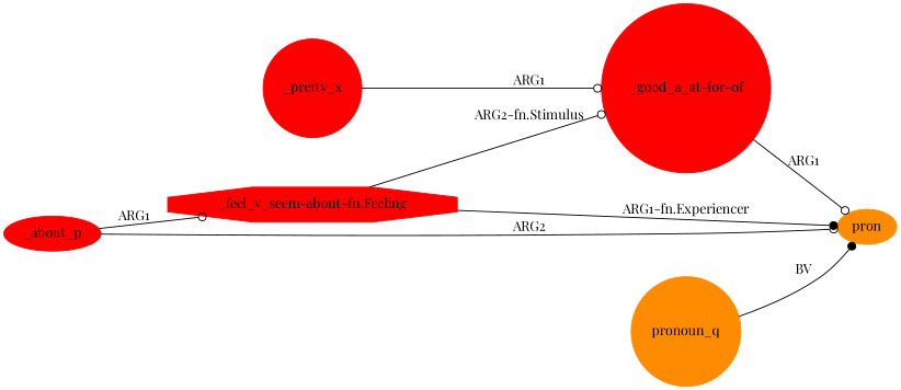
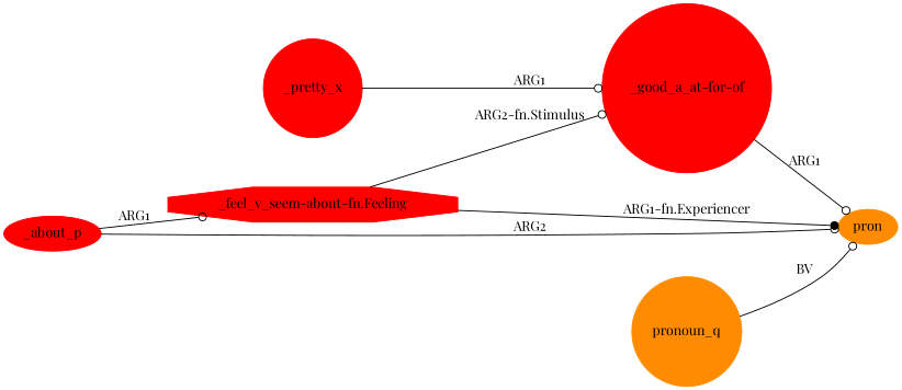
  digraph {
    rankdir=LR
    fontname="Playfair Display"
    node [shape=circle style=filled color=red fontname="Playfair Display"]
    edge [arrowhead=odot fontname="Playfair Display"]
    _pretty_x
    "_good_a_at-for-of"
    pron [shape=ellipse color=darkorange]
    _about_p [shape=ellipse]
    "_feel_v_seem-about-fn.Feeling" [shape=octagon]
    pronoun_q [color=darkorange]
    _pretty_x -> "_good_a_at-for-of" [label=ARG1]
    "_good_a_at-for-of" -> pron [label=ARG1]
    _about_p -> pron [label=ARG2]
    _about_p -> "_feel_v_seem-about-fn.Feeling" [label=ARG1]
    "_feel_v_seem-about-fn.Feeling" -> "_good_a_at-for-of" [label="ARG2-fn.Stimulus"]
    "_feel_v_seem-about-fn.Feeling" -> pron [label="ARG1-fn.Experiencer" arrowhead=dot]
-   pronoun_q -> pron [label=BV arrowhead=dot]
+   pronoun_q -> pron [label=BV]
  }
